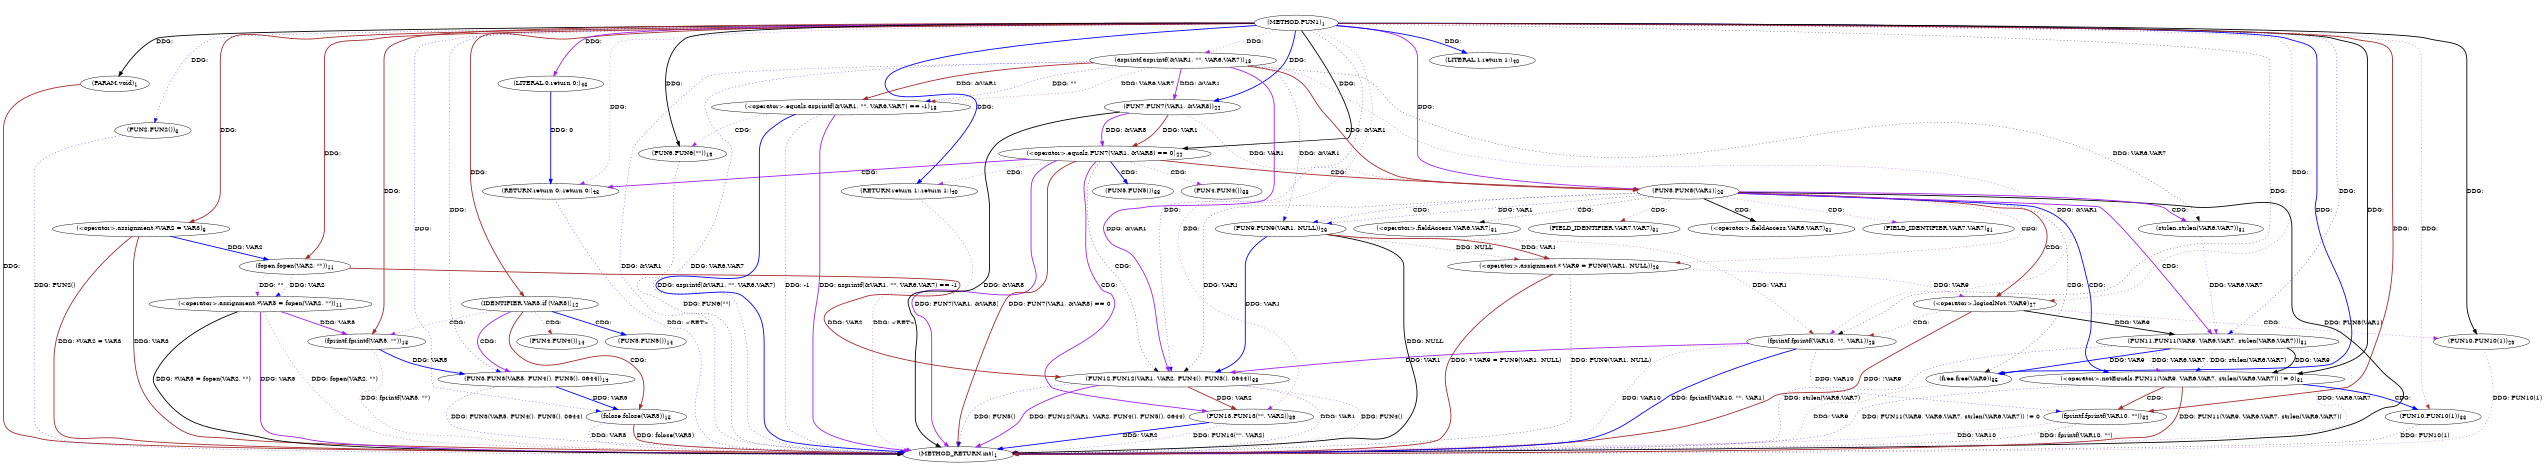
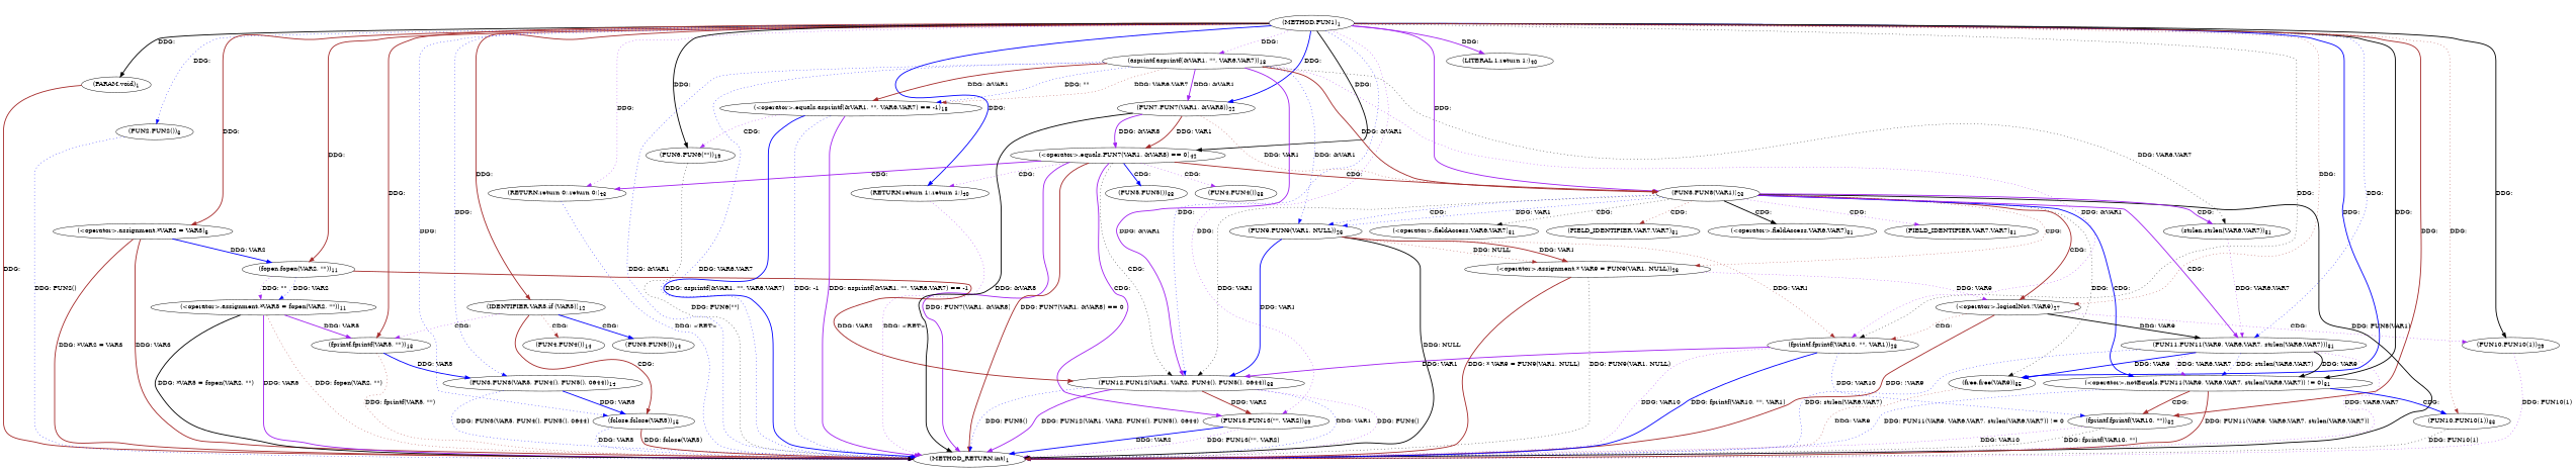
  digraph {
    edge [color=blue style=bold]
    n1 [label=<(METHOD,FUN1)<SUB>1</SUB>>]
    n2 [label=<(PARAM,void)<SUB>1</SUB>>]
    n3 [label=<(FUN2,FUN2())<SUB>3</SUB>>]
    n4 [label=<(&lt;operator&gt;.assignment,*VAR2 = VAR3)<SUB>6</SUB>>]
    n5 [label=<(RETURN,return 0;,return 0;)<SUB>43</SUB>>]
    n6 [label=<(IDENTIFIER,VAR5,if (VAR5))<SUB>12</SUB>>]
-   n7 [label=<(&lt;operator&gt;.equals,FUN7(VAR1, &amp;VAR8) == 0)<SUB>22</SUB>>]
-   n8 [label=<(LITERAL,0,return 0;)<SUB>43</SUB>>]
+   n7 [label=<(&lt;operator&gt;.equals,FUN7(VAR1, &amp;VAR8) == 0)<SUB>42</SUB>>]
    n9 [label=<(fopen,fopen(VAR2, &quot;&quot;))<SUB>11</SUB>>]
    n10 [label=<(fprintf,fprintf(VAR5, &quot;&quot;))<SUB>13</SUB>>]
    n11 [label=<(FUN3,FUN3(VAR5, FUN4(), FUN5(), 0644))<SUB>14</SUB>>]
    n12 [label=<(fclose,fclose(VAR5))<SUB>15</SUB>>]
    n13 [label=<(FUN6,FUN6(&quot;&quot;))<SUB>19</SUB>>]
    n14 [label=<(FUN12,FUN12(VAR1, VAR2, FUN4(), FUN5(), 0644))<SUB>38</SUB>>]
    n15 [label=<(FUN13,FUN13(&quot;&quot;, VAR2))<SUB>39</SUB>>]
    n16 [label=<(RETURN,return 1;,return 1;)<SUB>40</SUB>>]
    n17 [label=<(asprintf,asprintf(&amp;VAR1, &quot;&quot;, VAR6.VAR7))<SUB>18</SUB>>]
    n18 [label=<(FUN7,FUN7(VAR1, &amp;VAR8))<SUB>22</SUB>>]
    n19 [label=<(FUN8,FUN8(VAR1))<SUB>23</SUB>>]
    n20 [label=<(LITERAL,1,return 1;)<SUB>40</SUB>>]
    n21 [label=<(free,free(VAR9))<SUB>35</SUB>>]
    n22 [label=<(&lt;operator&gt;.logicalNot,!VAR9)<SUB>27</SUB>>]
    n23 [label=<(&lt;operator&gt;.notEquals,FUN11(VAR9, VAR6.VAR7, strlen(VAR6.VAR7)) != 0)<SUB>31</SUB>>]
    n24 [label=<(fprintf,fprintf(VAR10, &quot;&quot;, VAR1))<SUB>28</SUB>>]
    n25 [label=<(FUN10,FUN10(1))<SUB>29</SUB>>]
    n26 [label=<(fprintf,fprintf(VAR10, &quot;&quot;))<SUB>32</SUB>>]
    n27 [label=<(FUN10,FUN10(1))<SUB>33</SUB>>]
    n28 [label=<(FUN11,FUN11(VAR9, VAR6.VAR7, strlen(VAR6.VAR7)))<SUB>31</SUB>>]
    n29 [label=<(METHOD_RETURN,int)<SUB>1</SUB>>]
    n30 [label=<(FUN4,FUN4())<SUB>14</SUB>>]
    n31 [label=<(FUN5,FUN5())<SUB>14</SUB>>]
    n32 [label=<(FUN4,FUN4())<SUB>38</SUB>>]
    n33 [label=<(FUN5,FUN5())<SUB>38</SUB>>]
    n34 [label=<(&lt;operator&gt;.assignment,*VAR5 = fopen(VAR2, &quot;&quot;))<SUB>11</SUB>>]
    n35 [label=<(FUN9,FUN9(VAR1, NULL))<SUB>26</SUB>>]
    n36 [label=<(&lt;operator&gt;.equals,asprintf(&amp;VAR1, &quot;&quot;, VAR6.VAR7) == -1)<SUB>18</SUB>>]
    n37 [label=<(strlen,strlen(VAR6.VAR7))<SUB>31</SUB>>]
    n38 [label=<(&lt;operator&gt;.assignment,* VAR9 = FUN9(VAR1, NULL))<SUB>26</SUB>>]
    n39 [label=<(&lt;operator&gt;.fieldAccess,VAR6.VAR7)<SUB>31</SUB>>]
    n40 [label=<(FIELD_IDENTIFIER,VAR7,VAR7)<SUB>31</SUB>>]
    n41 [label=<(&lt;operator&gt;.fieldAccess,VAR6.VAR7)<SUB>31</SUB>>]
    n42 [label=<(FIELD_IDENTIFIER,VAR7,VAR7)<SUB>31</SUB>>]
    n1 -> n2 [color=black label="DDG: "]
    n1 -> n3 [label="DDG: " style=dotted]
    n1 -> n4 [color=brown label="DDG: "]
    n1 -> n5 [color=purple label="DDG: " style=dotted]
    n1 -> n6 [color=brown label="DDG: "]
    n1 -> n7 [color=black label="DDG: "]
-   n1 -> n8 [color=purple label="DDG: "]
    n1 -> n9 [color=brown label="DDG: "]
    n1 -> n10 [color=brown label="DDG: "]
    n1 -> n11 [label="DDG: " style=dotted]
    n1 -> n12 [label="DDG: " style=dotted]
    n1 -> n13 [color=black label="DDG: "]
    n1 -> n14 [label="DDG: " style=dotted]
    n1 -> n15 [color=purple label="DDG: " style=dotted]
    n1 -> n16 [label="DDG: "]
    n1 -> n17 [color=purple label="DDG: " style=dotted]
    n1 -> n18 [label="DDG: "]
    n1 -> n19 [color=purple label="DDG: "]
-   n1 -> n20 [label="DDG: "]
+   n1 -> n20 [color=purple label="DDG: "]
    n1 -> n21 [label="DDG: "]
    n1 -> n22 [color=brown label="DDG: " style=dotted]
    n1 -> n23 [color=black label="DDG: "]
    n1 -> n24 [color=black label="DDG: " style=dotted]
    n1 -> n25 [color=black label="DDG: "]
    n1 -> n26 [color=brown label="DDG: "]
    n1 -> n27 [color=brown label="DDG: " style=dotted]
    n1 -> n28 [label="DDG: " style=dotted]
    n2 -> n29 [color=brown label="DDG: "]
    n3 -> n29 [label="DDG: FUN2()" style=dotted]
    n4 -> n9 [label="DDG: VAR2"]
    n4 -> n29 [color=brown label="DDG: *VAR2 = VAR3"]
    n4 -> n29 [color=brown label="DDG: VAR3"]
    n5 -> n29 [label="DDG: &lt;RET&gt;" style=dotted]
    n6 -> n10 [color=purple label="CDG: " style=dotted]
-   n6 -> n11 [color=purple label="CDG: "]
    n6 -> n12 [color=brown label="CDG: "]
    n6 -> n30 [color=brown label="CDG: " style=dotted]
    n6 -> n31 [label="CDG: "]
    n7 -> n5 [color=purple label="CDG: "]
    n7 -> n14 [color=black label="CDG: " style=dotted]
    n7 -> n15 [color=purple label="CDG: "]
    n7 -> n16 [color=purple label="CDG: " style=dotted]
    n7 -> n19 [color=brown label="CDG: "]
    n7 -> n29 [color=purple label="DDG: FUN7(VAR1, &amp;VAR8)"]
    n7 -> n29 [color=brown label="DDG: FUN7(VAR1, &amp;VAR8) == 0"]
    n7 -> n32 [color=purple label="CDG: " style=dotted]
    n7 -> n33 [label="CDG: "]
-   n8 -> n5 [label="DDG: 0"]
    n9 -> n14 [color=brown label="DDG: VAR2"]
    n9 -> n34 [label="DDG: VAR2" style=dotted]
    n9 -> n34 [color=purple label="DDG: &quot;&quot;" style=dotted]
    n10 -> n11 [label="DDG: VAR5"]
    n10 -> n29 [color=brown label="DDG: fprintf(VAR5, &quot;&quot;)" style=dotted]
    n11 -> n12 [label="DDG: VAR5"]
    n11 -> n29 [label="DDG: FUN3(VAR5, FUN4(), FUN5(), 0644)" style=dotted]
    n12 -> n29 [label="DDG: VAR5" style=dotted]
    n12 -> n29 [color=brown label="DDG: fclose(VAR5)"]
    n13 -> n29 [color=black label="DDG: FUN6(&quot;&quot;)" style=dotted]
    n14 -> n15 [color=brown label="DDG: VAR2"]
    n14 -> n29 [label="DDG: VAR1" style=dotted]
    n14 -> n29 [color=purple label="DDG: FUN4()" style=dotted]
    n14 -> n29 [label="DDG: FUN5()" style=dotted]
    n14 -> n29 [color=purple label="DDG: FUN12(VAR1, VAR2, FUN4(), FUN5(), 0644)"]
    n15 -> n29 [label="DDG: VAR2"]
    n15 -> n29 [color=purple label="DDG: FUN13(&quot;&quot;, VAR2)" style=dotted]
    n16 -> n29 [color=purple label="DDG: &lt;RET&gt;" style=dotted]
    n17 -> n14 [color=purple label="DDG: &amp;VAR1"]
    n17 -> n18 [color=purple label="DDG: &amp;VAR1"]
    n17 -> n19 [color=brown label="DDG: &amp;VAR1"]
    n17 -> n24 [color=purple label="DDG: &amp;VAR1" style=dotted]
    n17 -> n29 [label="DDG: &amp;VAR1" style=dotted]
    n17 -> n29 [label="DDG: VAR6.VAR7" style=dotted]
    n17 -> n35 [label="DDG: &amp;VAR1" style=dotted]
    n17 -> n36 [color=brown label="DDG: &amp;VAR1"]
    n17 -> n36 [label="DDG: &quot;&quot;" style=dotted]
    n17 -> n36 [color=brown label="DDG: VAR6.VAR7" style=dotted]
    n17 -> n37 [color=black label="DDG: VAR6.VAR7" style=dotted]
    n18 -> n7 [color=brown label="DDG: VAR1"]
    n18 -> n7 [color=purple label="DDG: &amp;VAR8"]
    n18 -> n19 [color=brown label="DDG: VAR1" style=dotted]
    n18 -> n29 [color=black label="DDG: &amp;VAR8"]
    n19 -> n14 [color=black label="DDG: VAR1" style=dotted]
-   n19 -> n21 [color=black label="CDG: " style=dotted]
+   n19 -> n21 [color=black label="DDG: " style=dotted]
    n19 -> n22 [color=brown label="CDG: "]
    n19 -> n23 [label="CDG: "]
    n19 -> n28 [color=purple label="CDG: "]
    n19 -> n29 [color=black label="DDG: FUN8(VAR1)"]
    n19 -> n35 [label="DDG: VAR1" style=dotted]
    n19 -> n35 [label="CDG: " style=dotted]
    n19 -> n37 [color=purple label="CDG: "]
    n19 -> n38 [color=brown label="CDG: " style=dotted]
    n19 -> n39 [color=black label="CDG: " style=dotted]
    n19 -> n40 [color=brown label="CDG: " style=dotted]
    n19 -> n41 [color=black label="CDG: "]
    n19 -> n42 [color=purple label="CDG: " style=dotted]
    n21 -> n29 [color=brown label="DDG: VAR9" style=dotted]
    n22 -> n24 [color=brown label="CDG: " style=dotted]
    n22 -> n25 [color=purple label="CDG: " style=dotted]
    n22 -> n28 [color=black label="DDG: VAR9"]
    n22 -> n29 [color=brown label="DDG: !VAR9"]
    n23 -> n26 [color=brown label="CDG: "]
    n23 -> n27 [label="CDG: "]
    n23 -> n29 [color=brown label="DDG: FUN11(VAR9, VAR6.VAR7, strlen(VAR6.VAR7))"]
    n23 -> n29 [label="DDG: FUN11(VAR9, VAR6.VAR7, strlen(VAR6.VAR7)) != 0" style=dotted]
    n24 -> n14 [color=purple label="DDG: VAR1"]
    n24 -> n26 [label="DDG: VAR10" style=dotted]
    n24 -> n29 [color=purple label="DDG: VAR10" style=dotted]
    n24 -> n29 [label="DDG: fprintf(VAR10, &quot;&quot;, VAR1)"]
    n25 -> n29 [color=purple label="DDG: FUN10(1)" style=dotted]
    n26 -> n29 [color=purple label="DDG: VAR10" style=dotted]
    n26 -> n29 [color=black label="DDG: fprintf(VAR10, &quot;&quot;)" style=dotted]
    n27 -> n29 [color=black label="DDG: FUN10(1)" style=dotted]
    n28 -> n21 [label="DDG: VAR9"]
    n28 -> n23 [color=black label="DDG: VAR9"]
    n28 -> n23 [color=purple label="DDG: VAR6.VAR7" style=dotted]
    n28 -> n23 [label="DDG: strlen(VAR6.VAR7)" style=dotted]
    n28 -> n29 [color=purple label="DDG: VAR6.VAR7" style=dotted]
    n28 -> n29 [label="DDG: strlen(VAR6.VAR7)" style=dotted]
    n34 -> n10 [color=purple label="DDG: VAR5"]
    n34 -> n29 [color=purple label="DDG: VAR5"]
    n34 -> n29 [color=brown label="DDG: fopen(VAR2, &quot;&quot;)" style=dotted]
    n34 -> n29 [color=black label="DDG: *VAR5 = fopen(VAR2, &quot;&quot;)"]
    n35 -> n14 [label="DDG: VAR1"]
    n35 -> n24 [color=brown label="DDG: VAR1" style=dotted]
    n35 -> n29 [color=black label="DDG: NULL"]
    n35 -> n38 [color=brown label="DDG: VAR1"]
    n35 -> n38 [color=brown label="DDG: NULL" style=dotted]
    n36 -> n13 [color=purple label="CDG: " style=dotted]
    n36 -> n29 [label="DDG: asprintf(&amp;VAR1, &quot;&quot;, VAR6.VAR7)"]
    n36 -> n29 [label="DDG: -1" style=dotted]
    n36 -> n29 [color=purple label="DDG: asprintf(&amp;VAR1, &quot;&quot;, VAR6.VAR7) == -1"]
    n37 -> n28 [color=purple label="DDG: VAR6.VAR7" style=dotted]
    n38 -> n22 [color=purple label="DDG: VAR9" style=dotted]
    n38 -> n29 [color=black label="DDG: FUN9(VAR1, NULL)" style=dotted]
    n38 -> n29 [color=brown label="DDG: * VAR9 = FUN9(VAR1, NULL)"]
  }
